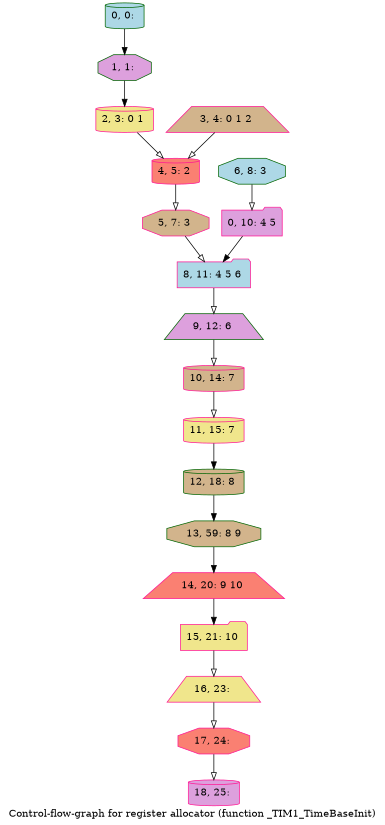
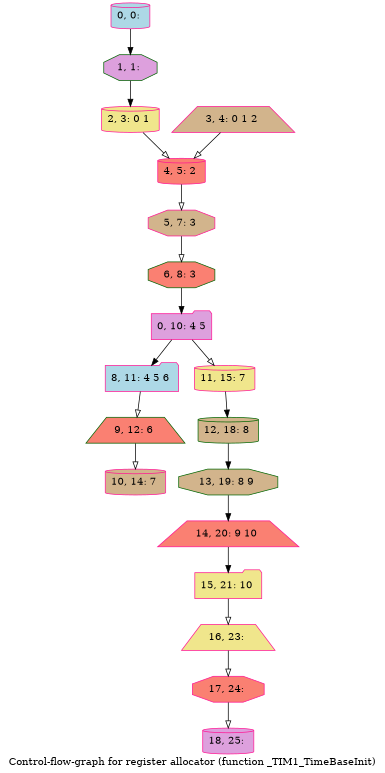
  digraph {
    label="Control-flow-graph for register allocator (function _TIM1_TimeBaseInit)"
    node [color=deeppink fillcolor=tan shape=cylinder style=filled]
    edge [arrowhead=onormal]
-   n1 [color=darkgreen fillcolor=lightblue label="0, 0: "]
+   n1 [fillcolor=lightblue label="0, 0: "]
    n2 [color=darkgreen fillcolor=plum label="1, 1: " shape=octagon]
    n3 [fillcolor=khaki label="2, 3: 0 1 "]
    n4 [fillcolor=salmon label="4, 5: 2 "]
    n5 [label="3, 4: 0 1 2 " shape=trapezium]
    n6 [label="5, 7: 3 " shape=octagon]
-   n7 [color=darkgreen fillcolor=lightblue label="6, 8: 3 " shape=octagon]
+   n7 [color=darkgreen fillcolor=salmon label="6, 8: 3 " shape=octagon]
    n8 [fillcolor=plum label="0, 10: 4 5" shape=folder]
    n9 [fillcolor=lightblue label="8, 11: 4 5 6 " shape=folder]
-   n10 [color=darkgreen fillcolor=plum label="9, 12: 6 " shape=trapezium]
+   n10 [color=darkgreen fillcolor=salmon label="9, 12: 6 " shape=trapezium]
    n11 [label="10, 14: 7 "]
    n12 [fillcolor=khaki label="11, 15: 7 "]
    n13 [color=darkgreen label="12, 18: 8 "]
-   n14 [color=darkgreen label="13, 59: 8 9" shape=octagon]
+   n14 [color=darkgreen label="13, 19: 8 9 " shape=octagon]
    n15 [fillcolor=salmon label="14, 20: 9 10 " shape=trapezium]
    n16 [fillcolor=khaki label="15, 21: 10 " shape=folder]
    n17 [fillcolor=khaki label="16, 23: " shape=trapezium]
    n18 [fillcolor=salmon label="17, 24: " shape=octagon]
    n19 [fillcolor=plum label="18, 25: "]
    n1 -> n2 [arrowhead=normal]
    n2 -> n3 [arrowhead=normal]
    n3 -> n4
    n4 -> n6
    n5 -> n4
-   n6 -> n9
-   n7 -> n8
+   n6 -> n7
+   n7 -> n8 [arrowhead=normal]
    n8 -> n9 [arrowhead=normal]
    n9 -> n10
    n10 -> n11
-   n11 -> n12
+   n8 -> n12
    n12 -> n13 [arrowhead=normal]
    n13 -> n14 [arrowhead=normal]
    n14 -> n15 [arrowhead=normal]
    n15 -> n16 [arrowhead=normal]
    n16 -> n17
    n17 -> n18
    n18 -> n19
  }
